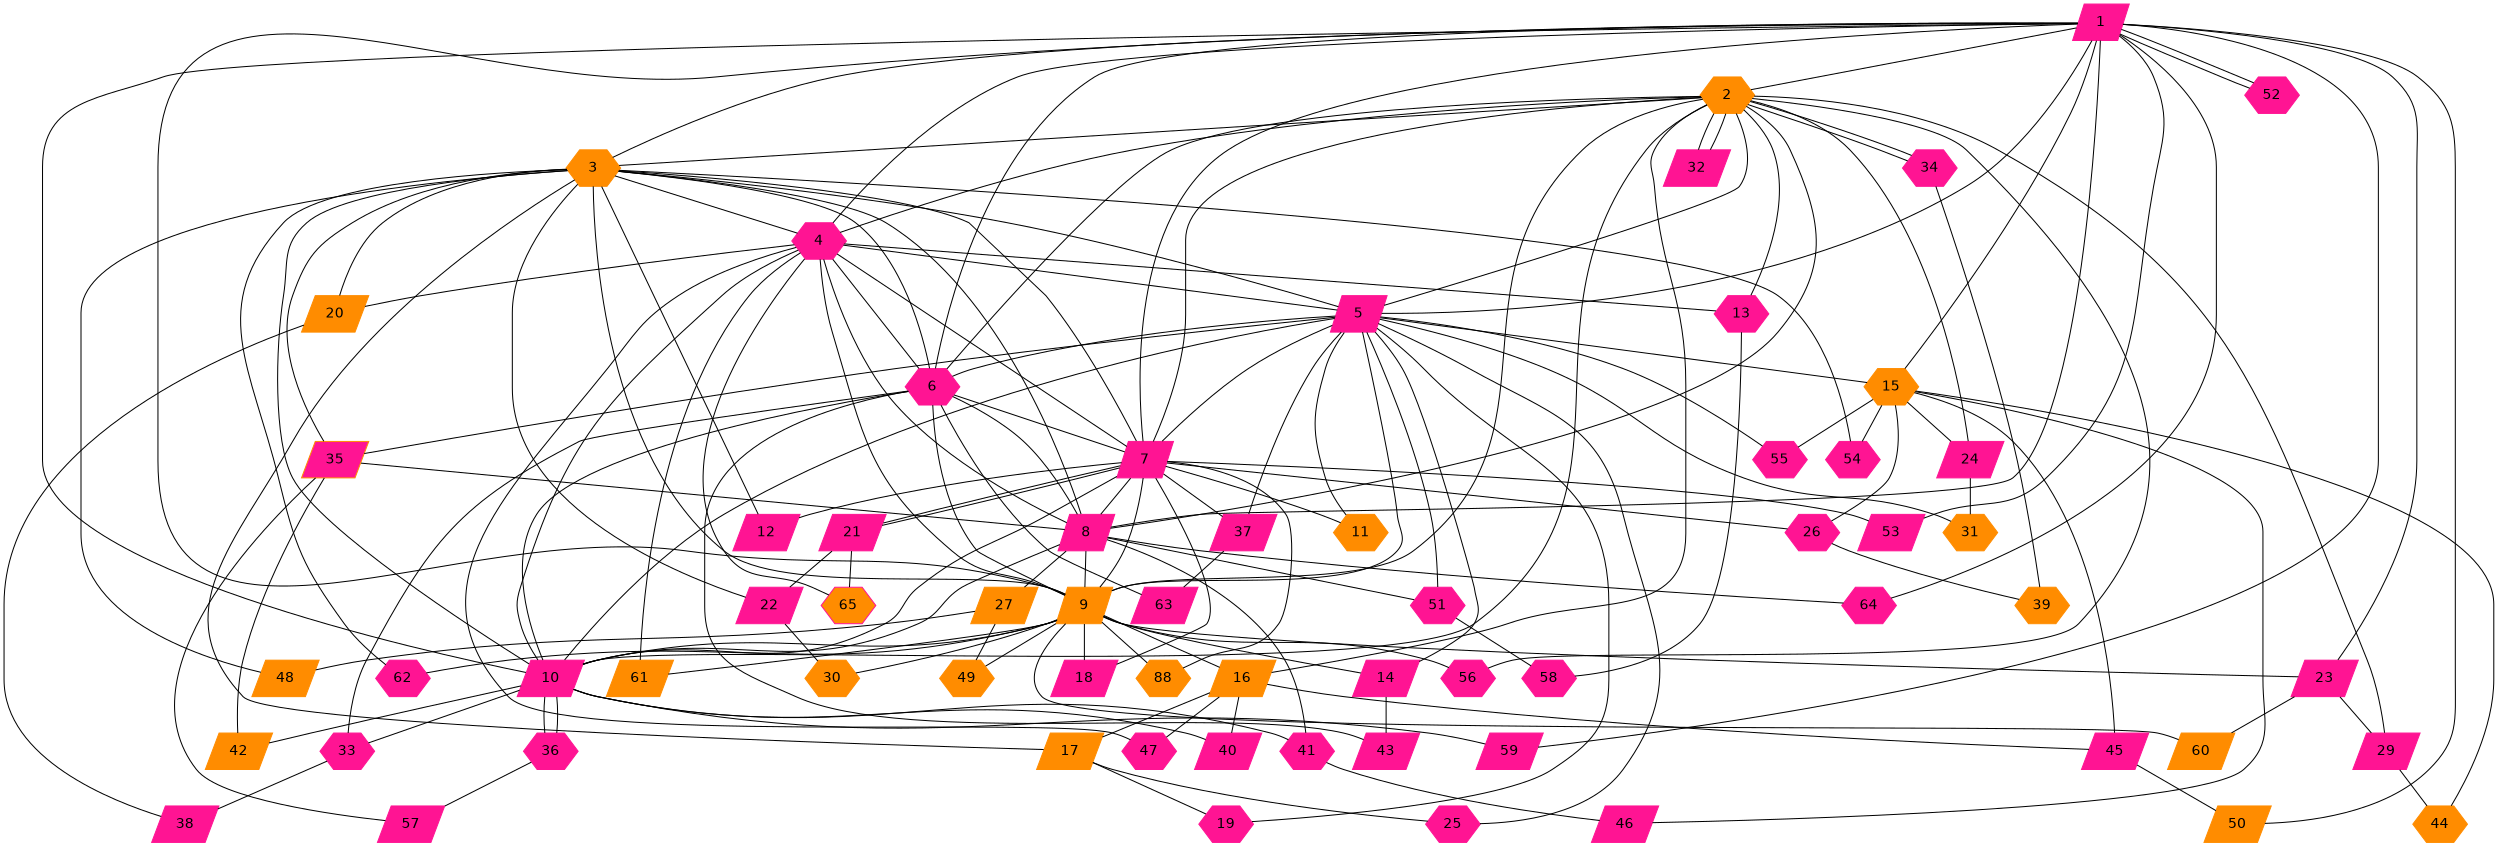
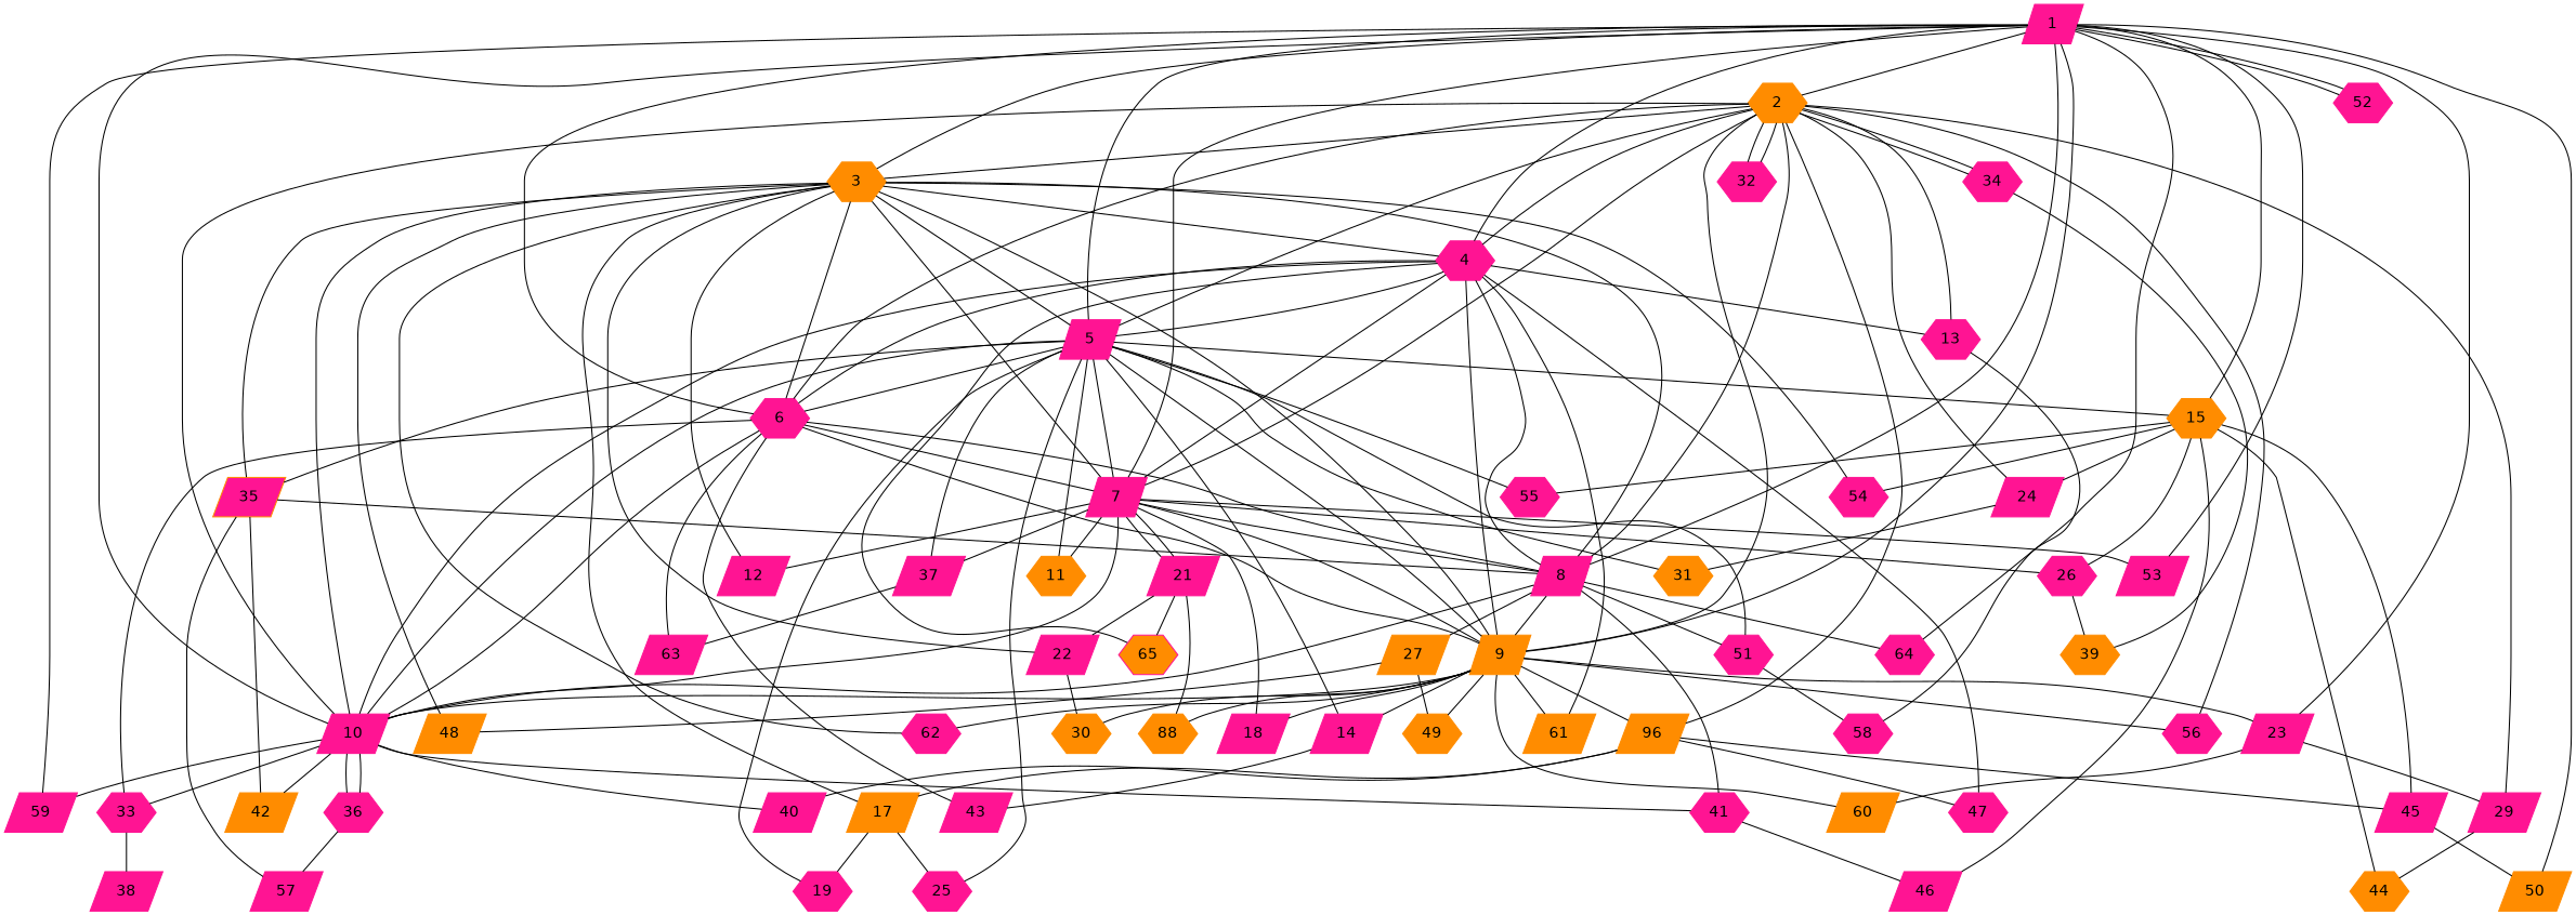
  graph {
    fontname="DejaVu Sans"
    node [color=deeppink fontname="DejaVu Sans" shape=parallelogram style=filled]
    edge [fontname="DejaVu Sans"]
    2 [color=darkorange shape=hexagon]
    1
    3 [color=darkorange shape=hexagon]
    4 [shape=hexagon]
    5
    6 [shape=hexagon]
    7
    8
    9 [color=darkorange]
    10
    15 [color=darkorange shape=hexagon]
    23
    50 [color=darkorange]
    52 [shape=hexagon]
    53
    59
    64 [shape=hexagon]
    13 [shape=hexagon]
-   16 [color=darkorange]
+   16 [color=darkorange label=96]
    24
    29
-   32
+   32 [shape=hexagon]
    34 [shape=hexagon]
    56 [shape=hexagon]
    12
    17 [color=darkorange]
-   20 [color=darkorange]
    22
    35 [color=darkorange fillcolor=deeppink]
    48 [color=darkorange]
    54 [shape=hexagon]
    62 [shape=hexagon]
    47 [shape=hexagon]
    61 [color=darkorange]
    65 [fillcolor=darkorange shape=hexagon]
    11 [color=darkorange shape=hexagon]
    14
    19 [shape=hexagon]
    25 [shape=hexagon]
    31 [color=darkorange shape=hexagon]
    37
    51 [shape=hexagon]
    55 [shape=hexagon]
    33 [shape=hexagon]
    43
    63
    18
    21
    26 [shape=hexagon]
    27 [color=darkorange]
    41 [shape=hexagon]
    n52 [color=darkorange label=88 shape=hexagon]
    30 [color=darkorange shape=hexagon]
    49 [color=darkorange shape=hexagon]
    60 [color=darkorange]
    36 [shape=hexagon]
    40
    42 [color=darkorange]
    44 [color=darkorange shape=hexagon]
    45
    46
    58 [shape=hexagon]
    39 [color=darkorange shape=hexagon]
    38
    57
    2 -- 3
    2 -- 4
    2 -- 5
    2 -- 6
    2 -- 7
    2 -- 8
    2 -- 9
    2 -- 10
    2 -- 13
    2 -- 16
    2 -- 24
    2 -- 29
    2 -- 32
    2 -- 32
    2 -- 34
    2 -- 34
    2 -- 56
    1 -- 2
    1 -- 3
    1 -- 4
    1 -- 5
    1 -- 6
    1 -- 7
    1 -- 8
    1 -- 9
    1 -- 10
    1 -- 15
    1 -- 23
    1 -- 50
    1 -- 52
    1 -- 52
    1 -- 53
    1 -- 59
    1 -- 64
    3 -- 4
    3 -- 5
    3 -- 6
    3 -- 7
    3 -- 8
    3 -- 9
    3 -- 10
    3 -- 12
    3 -- 17
-   3 -- 20
    3 -- 22
    3 -- 35
    3 -- 48
    3 -- 54
    3 -- 62
    4 -- 5
    4 -- 6
    4 -- 7
    4 -- 8
    4 -- 9
    4 -- 10
    4 -- 13
-   4 -- 20
    4 -- 47
    4 -- 61
    4 -- 65
    5 -- 6
    5 -- 7
    5 -- 9
    5 -- 10
    5 -- 15
    5 -- 35
    5 -- 11
    5 -- 14
    5 -- 19
    5 -- 25
    5 -- 31
    5 -- 37
    5 -- 51
    5 -- 55
    6 -- 7
    6 -- 8
    6 -- 9
    6 -- 10
    6 -- 33
    6 -- 43
    6 -- 63
    7 -- 8
    7 -- 9
    7 -- 10
    7 -- 53
    7 -- 12
    7 -- 11
    7 -- 37
    7 -- 18
    7 -- 21
    7 -- 21
    7 -- 26
    8 -- 9
    8 -- 10
    8 -- 64
    8 -- 51
    8 -- 27
    8 -- 41
    9 -- 10
    9 -- 23
    9 -- 16
    9 -- 56
    9 -- 62
    9 -- 61
    9 -- 14
    9 -- 18
    9 -- n52
    9 -- 30
    9 -- 49
    9 -- 60
    10 -- 59
    10 -- 33
    10 -- 41
    10 -- 36
    10 -- 36
    10 -- 40
    10 -- 42
    15 -- 24
    15 -- 54
    15 -- 55
    15 -- 26
    15 -- 44
    15 -- 45
    15 -- 46
    23 -- 29
    23 -- 60
    13 -- 58
    16 -- 17
    16 -- 47
    16 -- 40
    16 -- 45
    24 -- 31
    29 -- 44
    34 -- 39
    17 -- 19
    17 -- 25
-   20 -- 38
    22 -- 30
    35 -- 8
    35 -- 42
    35 -- 57
    14 -- 43
    37 -- 63
    51 -- 58
    33 -- 38
    21 -- 22
    21 -- 65
-   7 -- n52
+   21 -- n52
    26 -- 39
    27 -- 48
    27 -- 49
    41 -- 46
    36 -- 57
    45 -- 50
  }
